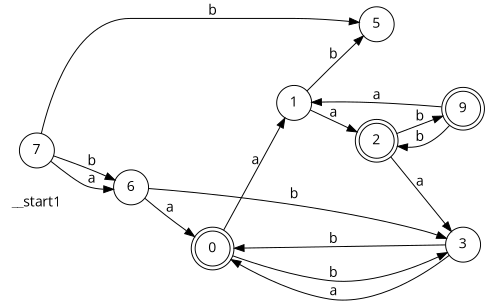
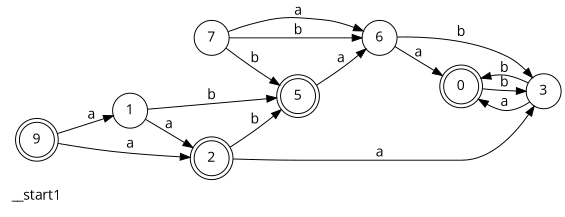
  digraph {
    fontname="Open Sans"
    rankdir=LR
    node [fontname="Open Sans" shape=doublecircle color=black fillcolor=white style=filled]
    edge [fontname="Open Sans"]
    n1 [label=__start1 shape=none color="" fillcolor="" style=""]
    n2 [label=0]
    n3 [label=1 shape=circle]
    n4 [label=3 shape=circle]
    n5 [label=2 style="rounded,filled"]
-   n6 [label=5 shape=circle style="rounded,filled"]
+   n6 [label=5 style="rounded,filled"]
    n7 [label=9 style="rounded,filled"]
    n8 [label=6 shape=circle]
    n9 [label=7 shape=circle]
-   n2 -> n3 [label=a]
    n2 -> n4 [label=b]
    n3 -> n5 [label=a]
    n3 -> n6 [label=b]
    n4 -> n2 [label=a]
    n4 -> n2 [label=b]
    n5 -> n4 [label=a]
-   n5 -> n7 [label=b]
+   n5 -> n6 [label=b]
+   n6 -> n8 [label=a]
    n7 -> n3 [label=a]
-   n7 -> n5 [label=b]
+   n7 -> n5 [label=a]
    n8 -> n2 [label=a]
    n8 -> n4 [label=b]
    n9 -> n6 [label=b]
    n9 -> n8 [label=a]
    n9 -> n8 [label=b]
  }
